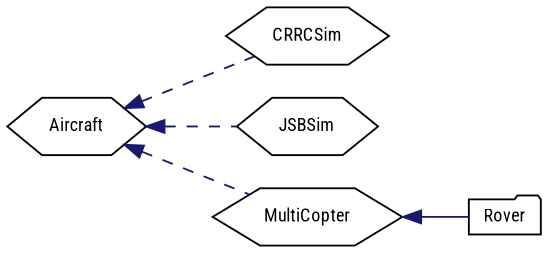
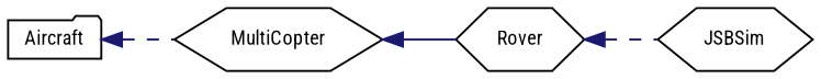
  digraph {
    fontname="Roboto Condensed"
    rankdir=LR
    node [color=black fillcolor=white fontname="Roboto Condensed" fontsize=10 shape=hexagon style=filled]
    edge [color=midnightblue dir=back fontname="Roboto Condensed" fontsize=10 labelfontname=Helvetica labelfontsize=10 style=dashed]
-   n1 [height=0.2 label=Aircraft width=0.4]
-   n2 [height=0.2 label=CRRCSim width=0.4]
+   n1 [height=0.2 label=Aircraft shape=folder width=0.4]
    n3 [height=0.2 label=JSBSim width=0.4]
    n4 [height=0.2 label=MultiCopter width=0.4]
-   n5 [height=0.2 label=Rover shape=folder width=0.4]
-   n1 -> n2
-   n1 -> n3
+   n5 [height=0.2 label=Rover width=0.4]
+   n5 -> n3
    n1 -> n4
    n4 -> n5 [style=solid]
  }
